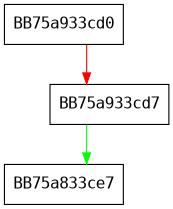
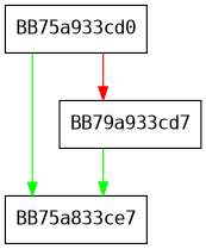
  digraph {
    fontname="DejaVu Sans Mono"
    splines=ortho
    node [fontname="DejaVu Sans Mono" shape=box]
    edge [color=green fontname="DejaVu Sans Mono"]
    n1 [label=BB75a833ce7]
    BB75a933cd0
-   BB75a933cd7
+   BB75a933cd7 [label=BB79a933cd7]
+   BB75a933cd0 -> n1
    BB75a933cd0 -> BB75a933cd7 [color=red]
    BB75a933cd7 -> n1
  }
